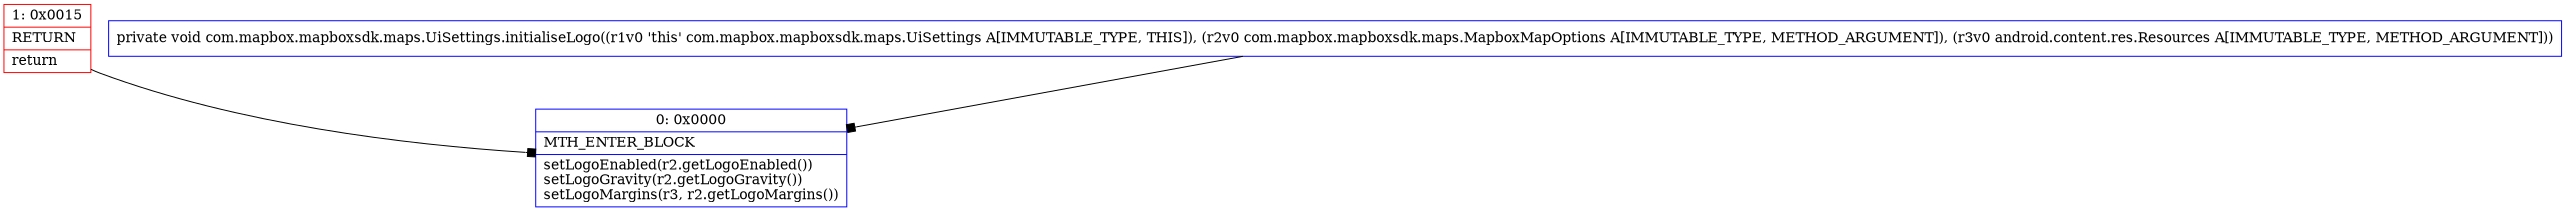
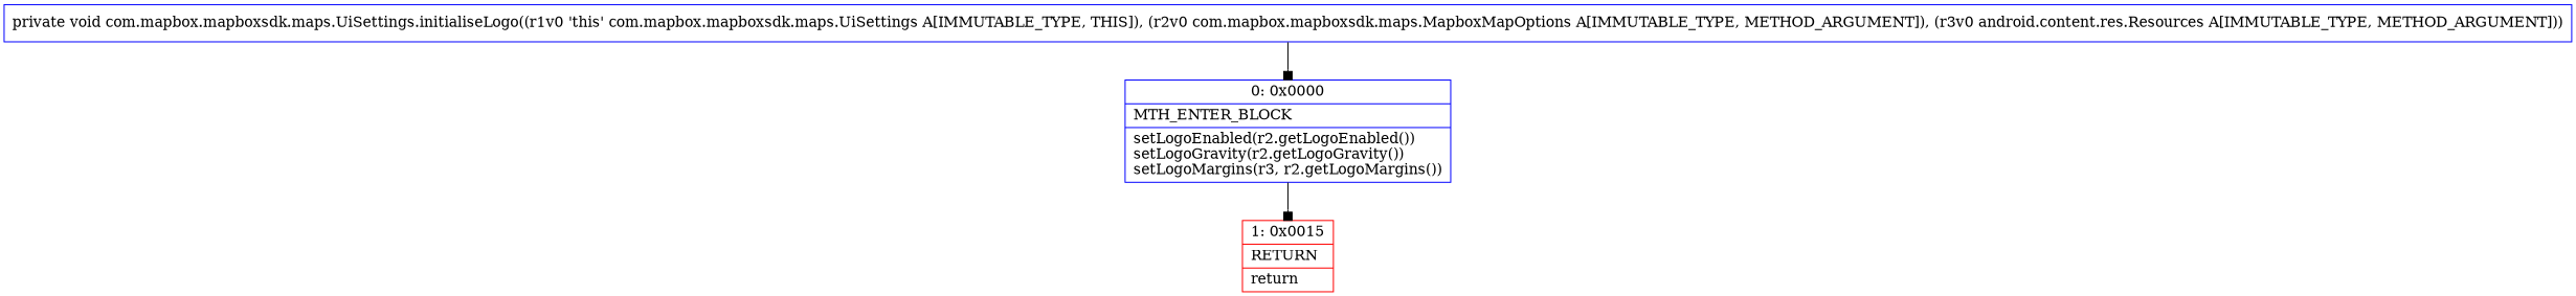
  digraph {
    node [shape=record color=blue]
    edge [arrowhead=box]
    n1 [label="{0\:\ 0x0000|MTH_ENTER_BLOCK\l|setLogoEnabled(r2.getLogoEnabled())\lsetLogoGravity(r2.getLogoGravity())\lsetLogoMargins(r3, r2.getLogoMargins())\l}"]
    n2 [label="{1\:\ 0x0015|RETURN\l|return\l}" color=red]
    n3 [label="{private void com.mapbox.mapboxsdk.maps.UiSettings.initialiseLogo((r1v0 'this' com.mapbox.mapboxsdk.maps.UiSettings A[IMMUTABLE_TYPE, THIS]), (r2v0 com.mapbox.mapboxsdk.maps.MapboxMapOptions A[IMMUTABLE_TYPE, METHOD_ARGUMENT]), (r3v0 android.content.res.Resources A[IMMUTABLE_TYPE, METHOD_ARGUMENT])) }"]
-   n2 -> n1
+   n1 -> n2
    n3 -> n1
  }
